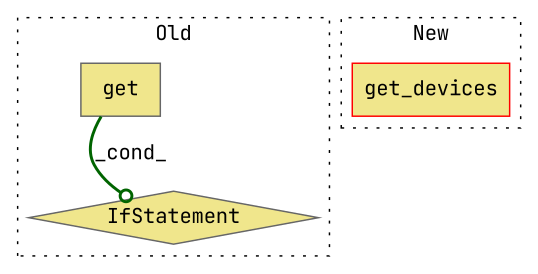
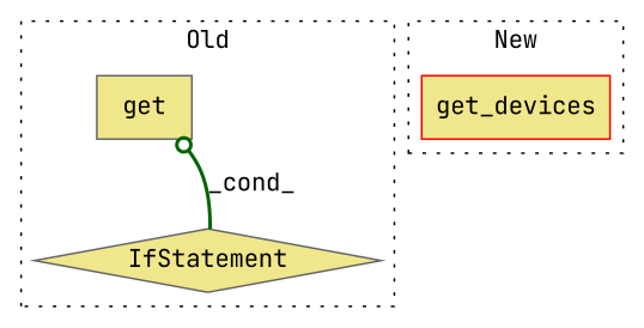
  digraph {
    fontname="JetBrains Mono"
    node [a=32 shape=box style=filled fillcolor=khaki color=gray40 fontname="JetBrains Mono"]
    n1 [l="4,1" label=get s="5515,5534"]
    n2 [a=25 l="4,2" label=IfStatement s="5543,5557" shape=diamond]
    n3 [l="12,1" label=get_devices s="6890,6927" color=red]
    subgraph cluster_1 {
      label=Old
      style=dotted
      n1
      n2
    }
    subgraph cluster_2 {
      label=New
      style=dotted
      n3
    }
-   n1 -> n2 [label=_cond_ color=darkgreen style=bold arrowhead=odot fontname="JetBrains Mono"]
+   n2 -> n1 [label=_cond_ color=darkgreen style=bold arrowhead=odot fontname="JetBrains Mono"]
  }
